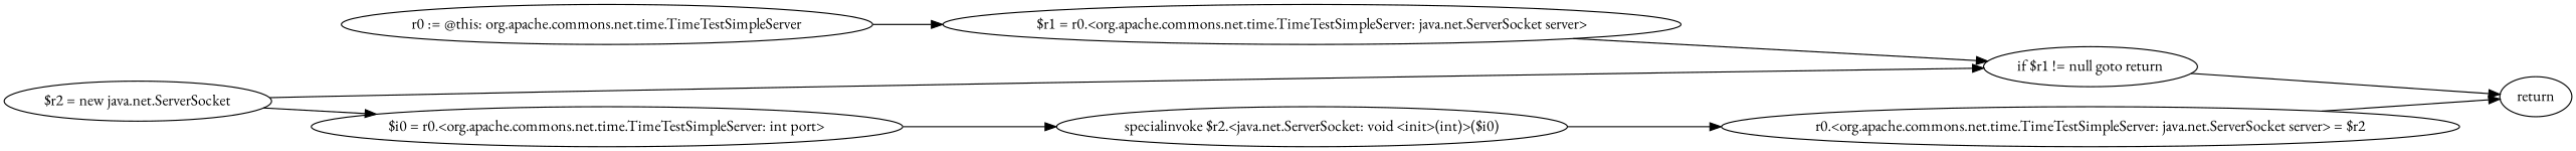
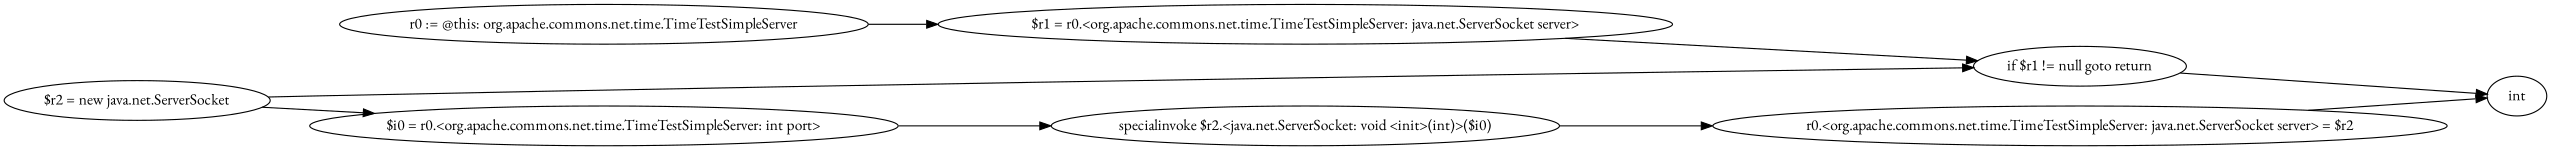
  digraph {
    fontname="EB Garamond"
    rankdir=LR
    node [fontname="EB Garamond"]
    edge [fontname="EB Garamond"]
    "r0 := @this: org.apache.commons.net.time.TimeTestSimpleServer"
    "$r1 = r0.<org.apache.commons.net.time.TimeTestSimpleServer: java.net.ServerSocket server>"
    "if $r1 != null goto return"
-   return
+   return [label=int]
    "$r2 = new java.net.ServerSocket"
    "$i0 = r0.<org.apache.commons.net.time.TimeTestSimpleServer: int port>"
    "specialinvoke $r2.<java.net.ServerSocket: void <init>(int)>($i0)"
    "r0.<org.apache.commons.net.time.TimeTestSimpleServer: java.net.ServerSocket server> = $r2"
    "r0 := @this: org.apache.commons.net.time.TimeTestSimpleServer" -> "$r1 = r0.<org.apache.commons.net.time.TimeTestSimpleServer: java.net.ServerSocket server>"
    "$r1 = r0.<org.apache.commons.net.time.TimeTestSimpleServer: java.net.ServerSocket server>" -> "if $r1 != null goto return"
    "if $r1 != null goto return" -> return
    "$r2 = new java.net.ServerSocket" -> "if $r1 != null goto return"
    "$r2 = new java.net.ServerSocket" -> "$i0 = r0.<org.apache.commons.net.time.TimeTestSimpleServer: int port>"
    "$i0 = r0.<org.apache.commons.net.time.TimeTestSimpleServer: int port>" -> "specialinvoke $r2.<java.net.ServerSocket: void <init>(int)>($i0)"
    "specialinvoke $r2.<java.net.ServerSocket: void <init>(int)>($i0)" -> "r0.<org.apache.commons.net.time.TimeTestSimpleServer: java.net.ServerSocket server> = $r2"
    "r0.<org.apache.commons.net.time.TimeTestSimpleServer: java.net.ServerSocket server> = $r2" -> return
  }
